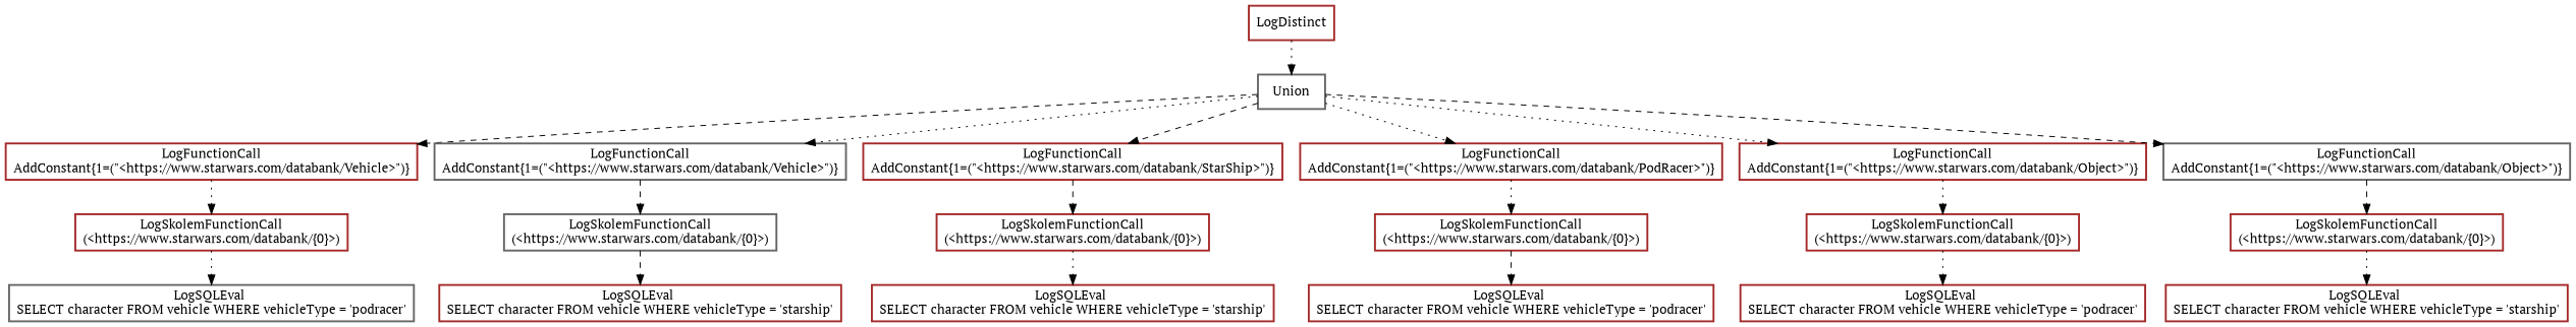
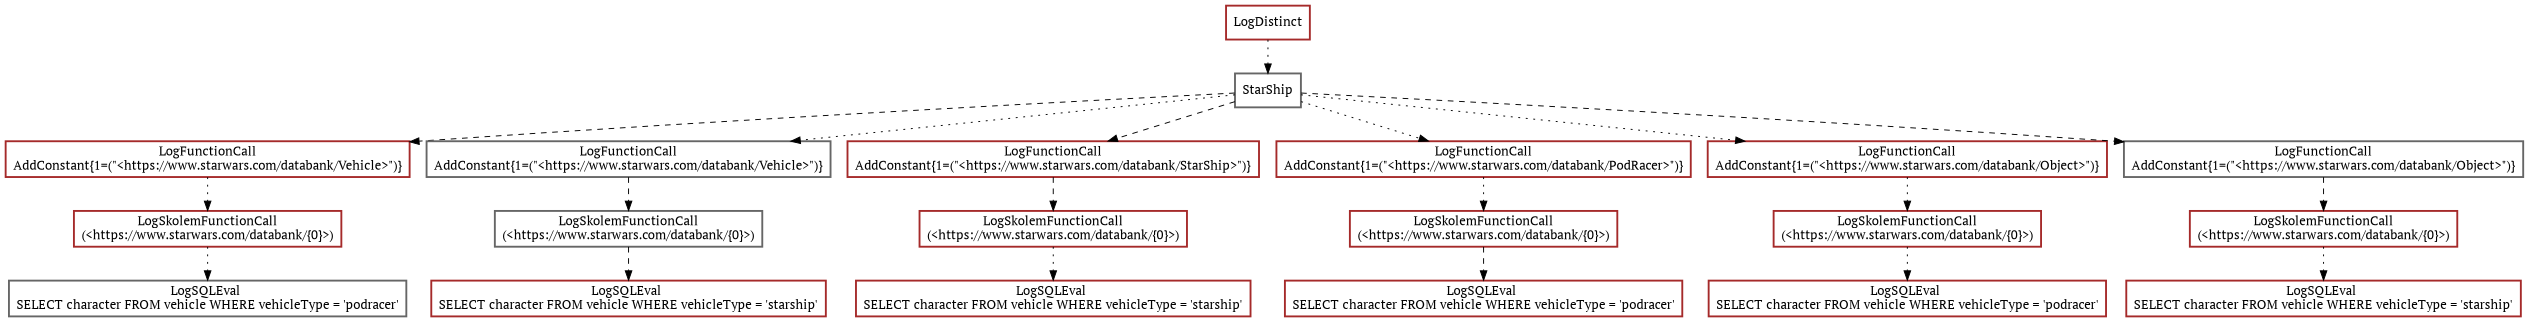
  digraph {
    fontname="PT Serif"
    node [color=brown fontcolor=black shape=rectangle style=bold fontname="PT Serif"]
    edge [style=dotted fontname="PT Serif"]
    n1 [label=LogDistinct]
-   n2 [color=gray40 label=Union]
+   n2 [color=gray40 label=StarShip]
    n3 [label="LogFunctionCall\nAddConstant{1=(\"<https://www.starwars.com/databank/Vehicle>\")}"]
    n4 [color=gray40 label="LogFunctionCall\nAddConstant{1=(\"<https://www.starwars.com/databank/Vehicle>\")}"]
    n5 [label="LogFunctionCall\nAddConstant{1=(\"<https://www.starwars.com/databank/StarShip>\")}"]
    n6 [label="LogFunctionCall\nAddConstant{1=(\"<https://www.starwars.com/databank/PodRacer>\")}"]
    n7 [label="LogFunctionCall\nAddConstant{1=(\"<https://www.starwars.com/databank/Object>\")}"]
    n8 [color=gray40 label="LogFunctionCall\nAddConstant{1=(\"<https://www.starwars.com/databank/Object>\")}"]
    n9 [label="LogSkolemFunctionCall\n(<https://www.starwars.com/databank/{0}>)"]
    n10 [color=gray40 label="LogSQLEval \nSELECT character FROM vehicle WHERE vehicleType = 'podracer'"]
    n11 [color=gray40 label="LogSkolemFunctionCall\n(<https://www.starwars.com/databank/{0}>)"]
    n12 [label="LogSQLEval \nSELECT character FROM vehicle WHERE vehicleType = 'starship'"]
    n13 [label="LogSkolemFunctionCall\n(<https://www.starwars.com/databank/{0}>)"]
    n14 [label="LogSQLEval \nSELECT character FROM vehicle WHERE vehicleType = 'starship'"]
    n15 [label="LogSkolemFunctionCall\n(<https://www.starwars.com/databank/{0}>)"]
    n16 [label="LogSQLEval \nSELECT character FROM vehicle WHERE vehicleType = 'podracer'"]
    n17 [label="LogSkolemFunctionCall\n(<https://www.starwars.com/databank/{0}>)"]
    n18 [label="LogSQLEval \nSELECT character FROM vehicle WHERE vehicleType = 'podracer'"]
    n19 [label="LogSkolemFunctionCall\n(<https://www.starwars.com/databank/{0}>)"]
    n20 [label="LogSQLEval \nSELECT character FROM vehicle WHERE vehicleType = 'starship'"]
    n1 -> n2
    n2 -> n3 [style=dashed]
    n2 -> n4
    n2 -> n5 [style=dashed]
    n2 -> n6
    n2 -> n7
    n2 -> n8 [style=dashed]
    n3 -> n9
    n4 -> n11 [style=dashed]
    n5 -> n13 [style=dashed]
    n6 -> n15
    n7 -> n17
    n8 -> n19 [style=dashed]
    n9 -> n10
    n11 -> n12 [style=dashed]
    n13 -> n14
    n15 -> n16 [style=dashed]
    n17 -> n18
    n19 -> n20
  }
